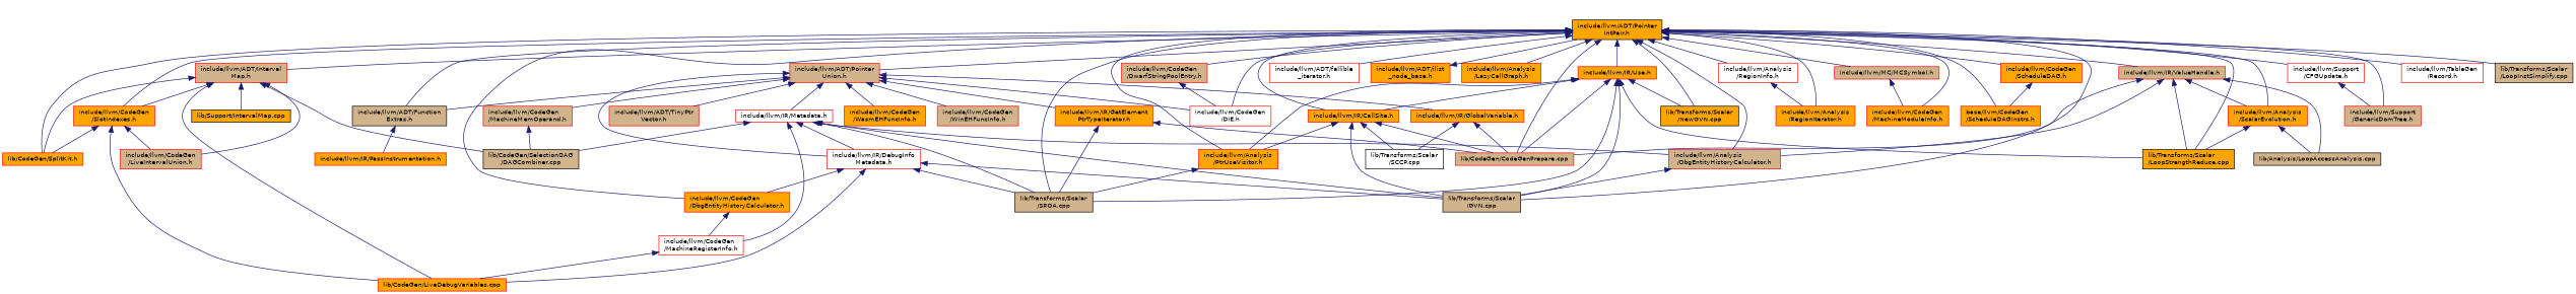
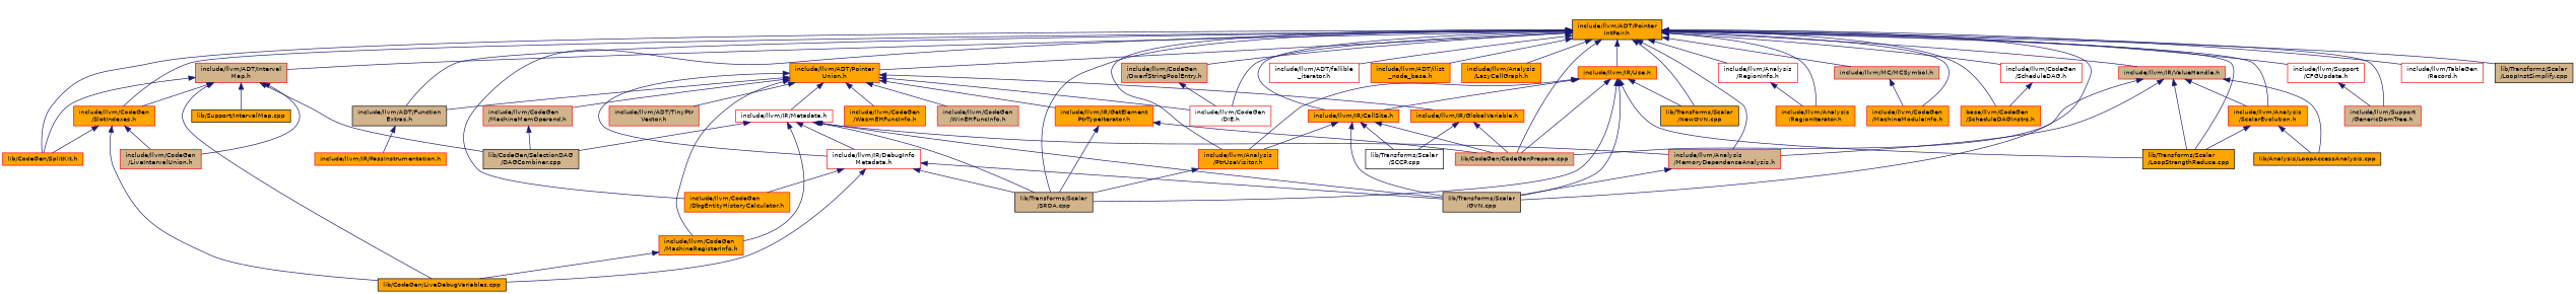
  digraph {
    node [color=red fillcolor=orange fontname=Helvetica fontsize=10 shape=box style=filled]
    edge [color=midnightblue dir=back fontname=Helvetica fontsize=10 labelfontname=Helvetica labelfontsize=10 style=solid]
    n1 [color=black fontcolor=black height=0.2 label="include/llvm/ADT/Pointer\lIntPair.h" width=0.4]
    n2 [color=black fillcolor=tan height=0.2 label="include/llvm/ADT/Function\lExtras.h" width=0.4]
    n3 [fillcolor=tan height=0.2 label="include/llvm/ADT/Interval\lMap.h" width=0.4]
    n4 [height=0.2 label="include/llvm/CodeGen\l/SlotIndexes.h" width=0.4]
    n5 [height=0.2 label="lib/CodeGen/SplitKit.h" width=0.4]
-   n6 [fillcolor=tan height=0.2 label="include/llvm/ADT/Pointer\lUnion.h" width=0.4]
+   n6 [height=0.2 label="include/llvm/ADT/Pointer\lUnion.h" width=0.4]
    n7 [fillcolor=white height=0.2 label="include/llvm/CodeGen\l/DIE.h" width=0.4]
    n8 [height=0.2 label="include/llvm/CodeGen\l/DbgEntityHistoryCalculator.h" width=0.4]
    n9 [color=black fillcolor=tan height=0.2 label="lib/Transforms/Scalar\l/GVN.cpp" width=0.4]
    n10 [color=black fillcolor=tan height=0.2 label="lib/Transforms/Scalar\l/SROA.cpp" width=0.4]
    n11 [fillcolor=tan height=0.2 label="lib/CodeGen/CodeGenPrepare.cpp" width=0.4]
-   n12 [fillcolor=tan height=0.2 label="include/llvm/Analysis\l/DbgEntityHistoryCalculator.h" width=0.4]
+   n12 [fillcolor=tan height=0.2 label="include/llvm/Analysis\l/MemoryDependenceAnalysis.h" width=0.4]
    n13 [fillcolor=white height=0.2 label="include/llvm/ADT/fallible\l_iterator.h" width=0.4]
    n14 [height=0.2 label="include/llvm/ADT/ilist\l_node_base.h" width=0.4]
    n15 [height=0.2 label="include/llvm/Analysis\l/LazyCallGraph.h" width=0.4]
    n16 [height=0.2 label="include/llvm/Analysis\l/PtrUseVisitor.h" width=0.4]
    n17 [fillcolor=white height=0.2 label="include/llvm/Analysis\l/RegionInfo.h" width=0.4]
    n18 [height=0.2 label="include/llvm/Analysis\l/RegionIterator.h" width=0.4]
    n19 [height=0.2 label="include/llvm/Analysis\l/ScalarEvolution.h" width=0.4]
    n20 [color=black height=0.2 label="lib/Transforms/Scalar\l/LoopStrengthReduce.cpp" width=0.4]
    n21 [fillcolor=tan height=0.2 label="include/llvm/CodeGen\l/DwarfStringPoolEntry.h" width=0.4]
    n22 [height=0.2 label="include/llvm/CodeGen\l/MachineModuleInfo.h" width=0.4]
-   n23 [height=0.2 label="include/llvm/CodeGen\l/ScheduleDAG.h" width=0.4]
+   n23 [fillcolor=white height=0.2 label="include/llvm/CodeGen\l/ScheduleDAG.h" width=0.4]
    n24 [height=0.2 label="base/llvm/CodeGen\l/ScheduleDAGInstrs.h" width=0.4]
    n25 [height=0.2 label="include/llvm/IR/CallSite.h" width=0.4]
    n26 [height=0.2 label="include/llvm/IR/Use.h" width=0.4]
    n27 [color=black height=0.2 label="lib/Transforms/Scalar\l/NewGVN.cpp" width=0.4]
    n28 [fillcolor=tan height=0.2 label="include/llvm/IR/ValueHandle.h" width=0.4]
    n29 [fillcolor=tan height=0.2 label="include/llvm/MC/MCSymbol.h" width=0.4]
    n30 [fillcolor=white height=0.2 label="include/llvm/Support\l/CFGUpdate.h" width=0.4]
    n31 [fillcolor=tan height=0.2 label="include/llvm/Support\l/GenericDomTree.h" width=0.4]
    n32 [fillcolor=white height=0.2 label="include/llvm/TableGen\l/Record.h" width=0.4]
    n33 [color=black fillcolor=tan height=0.2 label="lib/Transforms/Scalar\l/LoopInstSimplify.cpp" width=0.4]
    n34 [height=0.2 label="include/llvm/IR/PassInstrumentation.h" width=0.4]
    n35 [fillcolor=tan height=0.2 label="include/llvm/CodeGen\l/LiveIntervalUnion.h" width=0.4]
-   n36 [height=0.2 label="lib/CodeGen/LiveDebugVariables.cpp" width=0.4]
+   n36 [color=black height=0.2 label="lib/CodeGen/LiveDebugVariables.cpp" width=0.4]
    n37 [color=black fillcolor=tan height=0.2 label="lib/CodeGen/SelectionDAG\l/DAGCombiner.cpp" width=0.4]
    n38 [color=black height=0.2 label="lib/Support/IntervalMap.cpp" width=0.4]
    n39 [fillcolor=tan height=0.2 label="include/llvm/ADT/TinyPtr\lVector.h" width=0.4]
    n40 [fillcolor=tan height=0.2 label="include/llvm/CodeGen\l/MachineMemOperand.h" width=0.4]
-   n41 [fillcolor=white height=0.2 label="include/llvm/CodeGen\l/MachineRegisterInfo.h" width=0.4]
+   n41 [height=0.2 label="include/llvm/CodeGen\l/MachineRegisterInfo.h" width=0.4]
    n42 [height=0.2 label="include/llvm/CodeGen\l/WasmEHFuncInfo.h" width=0.4]
    n43 [fillcolor=tan height=0.2 label="include/llvm/CodeGen\l/WinEHFuncInfo.h" width=0.4]
    n44 [fillcolor=white height=0.2 label="include/llvm/IR/DebugInfo\lMetadata.h" width=0.4]
    n45 [height=0.2 label="include/llvm/IR/GetElement\lPtrTypeIterator.h" width=0.4]
    n46 [height=0.2 label="include/llvm/IR/GlobalVariable.h" width=0.4]
    n47 [fillcolor=white height=0.2 label="include/llvm/IR/Metadata.h" width=0.4]
    n48 [color=black fillcolor=white height=0.2 label="lib/Transforms/Scalar\l/SCCP.cpp" width=0.4]
-   n49 [color=black fillcolor=tan height=0.2 label="lib/Analysis/LoopAccessAnalysis.cpp" width=0.4]
+   n49 [color=black height=0.2 label="lib/Analysis/LoopAccessAnalysis.cpp" width=0.4]
    n1 -> n2
    n1 -> n3
    n1 -> n4
    n1 -> n5
    n1 -> n6
    n1 -> n7
    n1 -> n8
    n1 -> n9
    n1 -> n10
    n1 -> n11
    n1 -> n12
    n1 -> n13
-   n14 -> n1
+   n1 -> n14
    n1 -> n15
    n1 -> n16
    n1 -> n17
    n1 -> n18
    n1 -> n19
    n1 -> n20
    n1 -> n21
    n1 -> n22
    n1 -> n23
    n1 -> n24
    n1 -> n25
    n1 -> n26
    n1 -> n27
    n1 -> n28
    n1 -> n29
    n1 -> n30
    n1 -> n31
    n1 -> n32
    n1 -> n33
    n2 -> n34
    n3 -> n4
    n3 -> n5
    n3 -> n35
    n3 -> n36
    n3 -> n37
    n3 -> n38
    n4 -> n5
    n4 -> n35
    n4 -> n36
    n6 -> n2
    n6 -> n7
    n6 -> n39
    n6 -> n40
-   n8 -> n41
+   n6 -> n41
    n6 -> n42
    n6 -> n43
    n6 -> n44
    n6 -> n45
    n6 -> n46
    n6 -> n47
    n12 -> n9
    n16 -> n10
    n17 -> n18
    n19 -> n20
    n19 -> n49
    n21 -> n7
    n23 -> n24
    n25 -> n9
    n25 -> n11
    n25 -> n16
    n25 -> n48
    n26 -> n9
    n26 -> n10
    n26 -> n11
    n26 -> n16
    n26 -> n20
    n26 -> n25
    n26 -> n27
    n28 -> n11
    n28 -> n12
    n28 -> n19
    n28 -> n20
    n28 -> n49
    n29 -> n22
    n30 -> n31
    n40 -> n37
    n41 -> n36
    n44 -> n8
    n44 -> n9
    n44 -> n10
    n44 -> n36
    n45 -> n10
    n45 -> n11
    n46 -> n11
    n46 -> n48
    n47 -> n9
    n47 -> n10
    n47 -> n12
    n47 -> n37
    n47 -> n41
    n47 -> n44
  }
